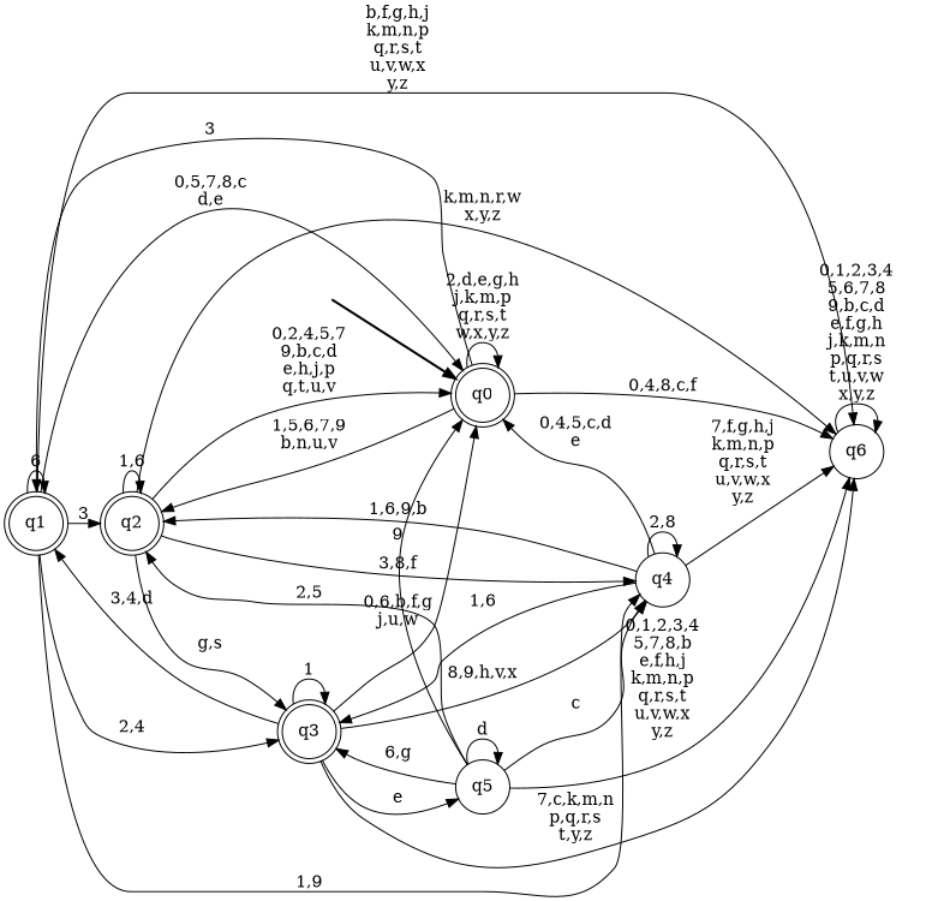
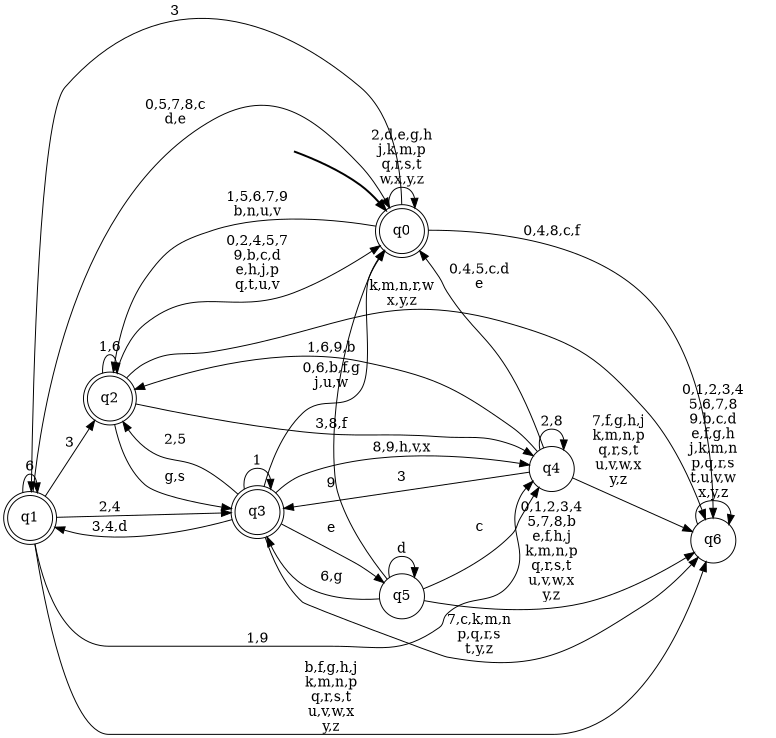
  digraph {
    rankdir=LR
    node [shape=doublecircle style="rounded,filled" color=black fillcolor=white]
    __start0 [height=0 shape=none style=invis width=0 color="" fillcolor=""]
    n2 [label=q0]
    n3 [label=q1]
    n4 [label=q2]
    n5 [label=q6 shape=circle style=filled]
    n6 [label=q3]
    n7 [label=q4 shape=circle style=filled]
    n8 [label=q5 shape=circle style=filled]
    subgraph cluster_1 {
      nodesep=0.15
      ranksep=0.15
      style=invis
      __start0
      n2
    }
    __start0 -> n2 [penwidth=2]
    n2 -> n2 [label="2,d,e,g,h\nj,k,m,p\nq,r,s,t\nw,x,y,z"]
    n2 -> n3 [label=3]
    n2 -> n4 [label="1,5,6,7,9\nb,n,u,v"]
    n2 -> n5 [label="0,4,8,c,f"]
    n3 -> n2 [label="0,5,7,8,c\nd,e"]
    n3 -> n3 [label=6]
    n3 -> n4 [label=3]
    n3 -> n5 [label="b,f,g,h,j\nk,m,n,p\nq,r,s,t\nu,v,w,x\ny,z"]
    n3 -> n6 [label="2,4"]
    n3 -> n7 [label="1,9"]
    n4 -> n2 [label="0,2,4,5,7\n9,b,c,d\ne,h,j,p\nq,t,u,v"]
    n4 -> n4 [label="1,6"]
    n4 -> n5 [label="k,m,n,r,w\nx,y,z"]
    n4 -> n6 [label="g,s"]
    n4 -> n7 [label="3,8,f"]
    n5 -> n5 [label="0,1,2,3,4\n5,6,7,8\n9,b,c,d\ne,f,g,h\nj,k,m,n\np,q,r,s\nt,u,v,w\nx,y,z"]
    n6 -> n2 [label="0,6,b,f,g\nj,u,w"]
    n6 -> n3 [label="3,4,d"]
-   n8 -> n4 [label="2,5"]
+   n6 -> n4 [label="2,5"]
    n6 -> n5 [label="7,c,k,m,n\np,q,r,s\nt,y,z"]
    n6 -> n6 [label=1]
    n6 -> n7 [label="8,9,h,v,x"]
    n6 -> n8 [label=e]
    n7 -> n2 [label="0,4,5,c,d\ne"]
    n7 -> n4 [label="1,6,9,b"]
    n7 -> n5 [label="7,f,g,h,j\nk,m,n,p\nq,r,s,t\nu,v,w,x\ny,z"]
-   n7 -> n6 [label="1,6"]
+   n7 -> n6 [label=3]
    n7 -> n7 [label="2,8"]
    n8 -> n2 [label=9]
    n8 -> n5 [label="0,1,2,3,4\n5,7,8,b\ne,f,h,j\nk,m,n,p\nq,r,s,t\nu,v,w,x\ny,z"]
    n8 -> n6 [label="6,g"]
    n8 -> n7 [label=c]
    n8 -> n8 [label=d]
  }
